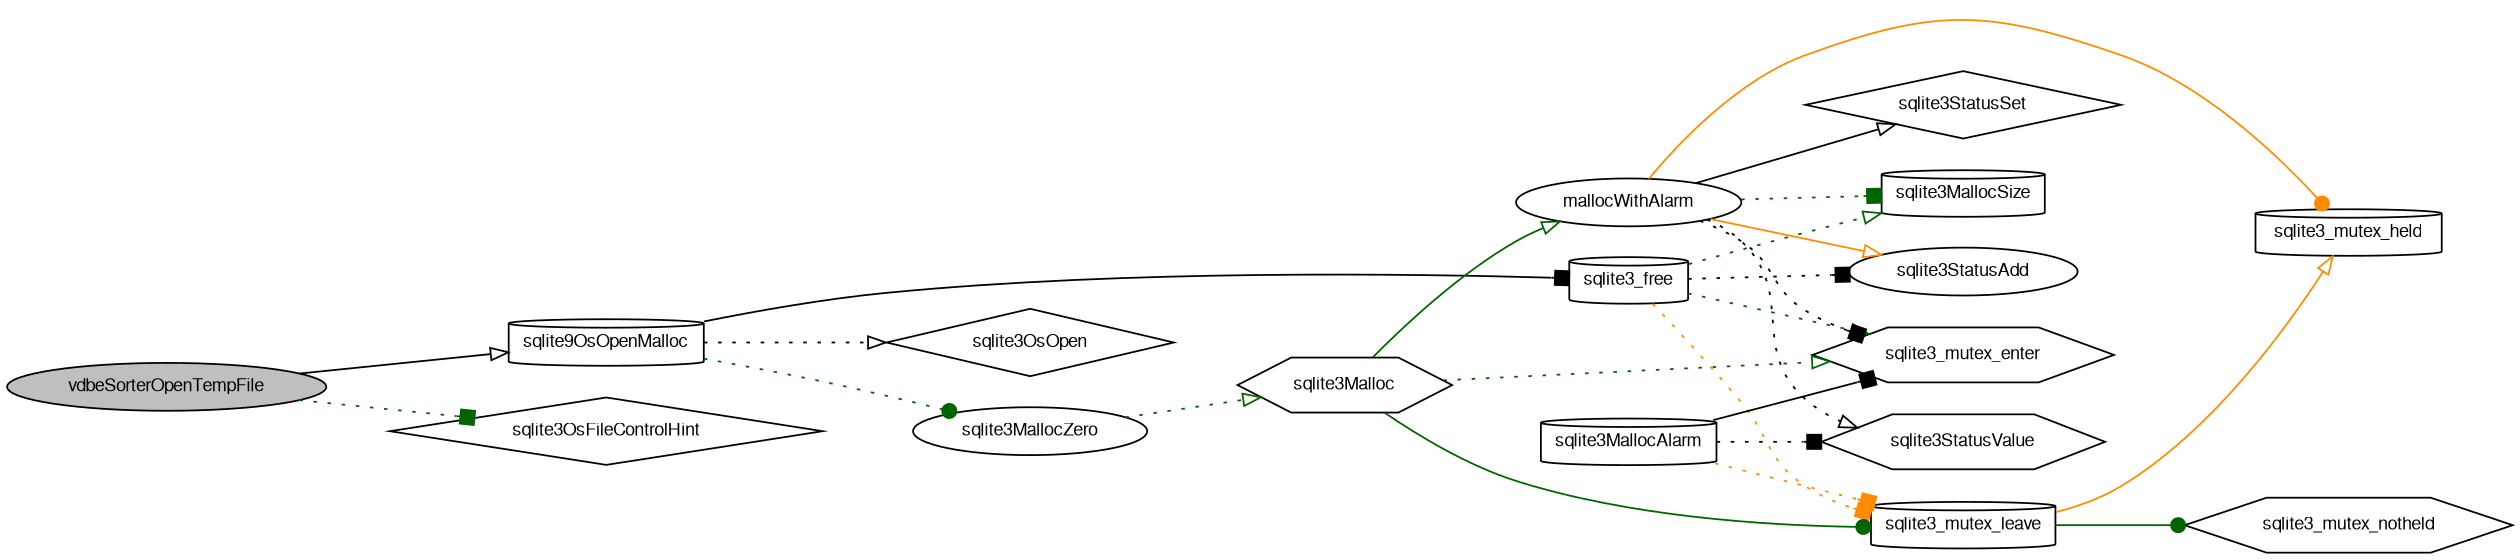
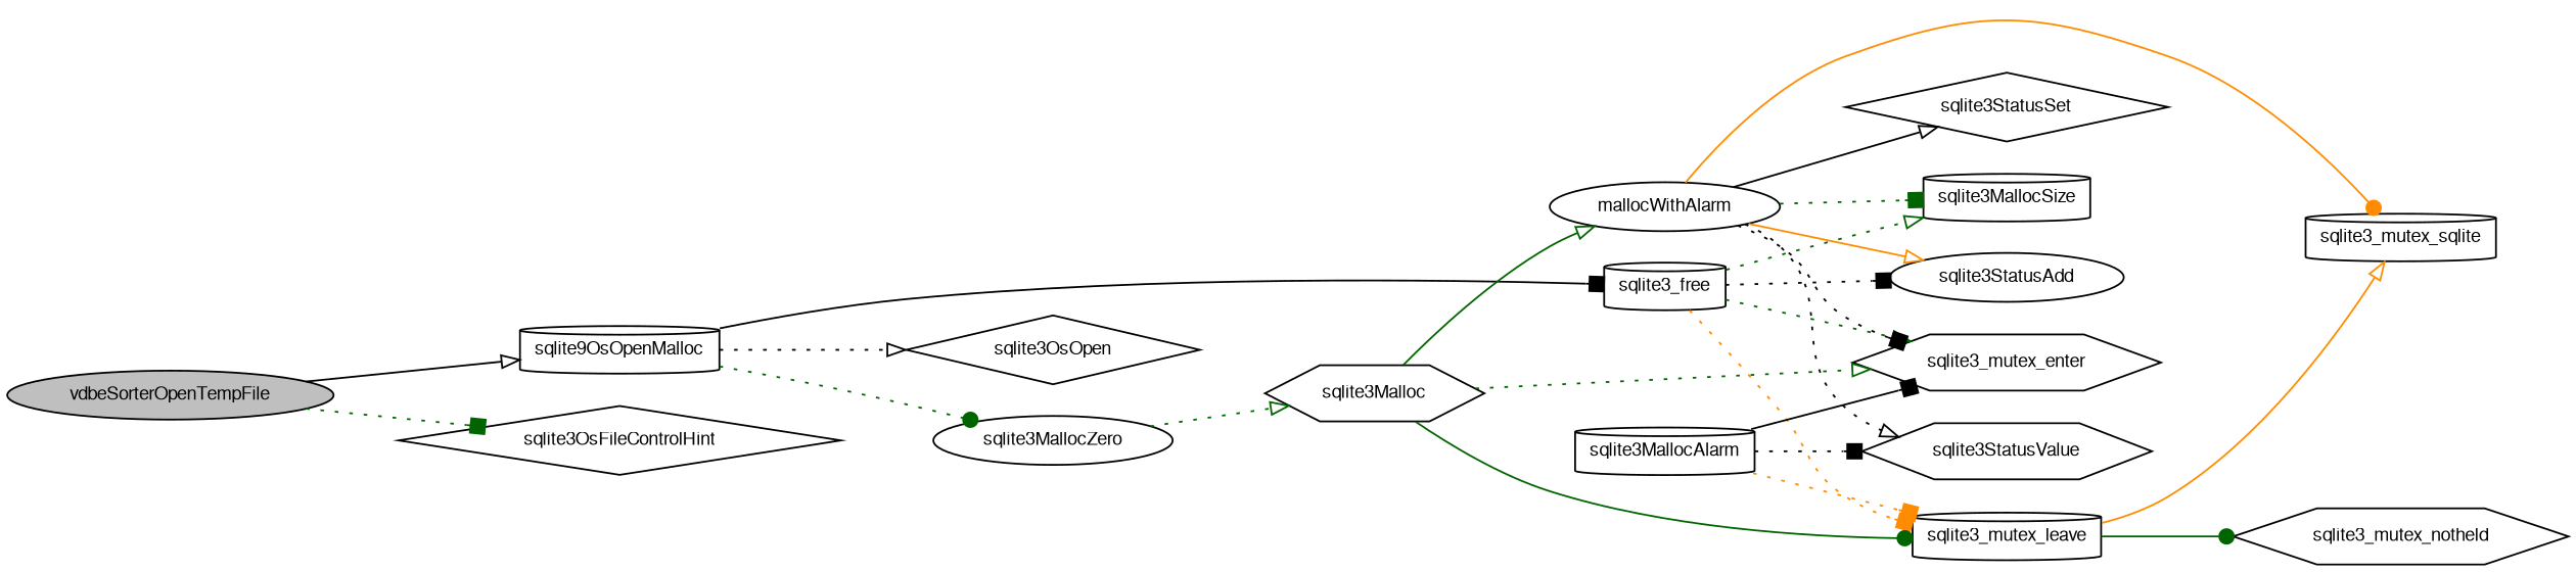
  digraph {
    rankdir=LR
    node [color=black fillcolor=white fontname=FreeSans fontsize=10 shape=cylinder style=filled]
    edge [arrowhead=onormal color=darkgreen fontname=FreeSans fontsize=10 labelfontname=FreeSans labelfontsize=10 style=dotted]
    n1 [fillcolor=grey75 fontcolor=black height=0.2 label=vdbeSorterOpenTempFile shape=ellipse width=0.4]
    n2 [height=0.2 label=sqlite9OsOpenMalloc width=0.4]
    n3 [height=0.2 label=sqlite3OsFileControlHint shape=diamond width=0.4]
    n4 [height=0.2 label=sqlite3MallocZero shape=ellipse width=0.4]
    n5 [height=0.2 label=sqlite3OsOpen shape=diamond width=0.4]
    n6 [height=0.2 label=sqlite3_free width=0.4]
    n7 [height=0.2 label=sqlite3Malloc shape=hexagon width=0.4]
    n8 [height=0.2 label=sqlite3_mutex_enter shape=hexagon width=0.4]
    n9 [height=0.2 label=sqlite3_mutex_leave width=0.4]
    n10 [height=0.2 label=sqlite3MallocSize width=0.4]
    n11 [height=0.2 label=sqlite3StatusAdd shape=ellipse width=0.4]
    n12 [height=0.2 label=mallocWithAlarm shape=ellipse width=0.4]
-   n13 [height=0.2 label=sqlite3_mutex_held width=0.4]
+   n13 [height=0.2 label=sqlite3_mutex_sqlite width=0.4]
    n14 [height=0.2 label=sqlite3StatusSet shape=diamond width=0.4]
    n15 [height=0.2 label=sqlite3StatusValue shape=hexagon width=0.4]
    n16 [height=0.2 label=sqlite3_mutex_notheld shape=hexagon width=0.4]
    n17 [height=0.2 label=sqlite3MallocAlarm width=0.4]
    n1 -> n2 [color=black style=solid]
    n1 -> n3 [arrowhead=box]
    n2 -> n4 [arrowhead=dot]
    n2 -> n5 [color=black]
    n2 -> n6 [arrowhead=box color=black style=solid]
    n4 -> n7
    n6 -> n8
    n6 -> n9 [arrowhead=box color=darkorange]
    n6 -> n10
    n6 -> n11 [arrowhead=box color=black]
    n7 -> n8
    n7 -> n9 [arrowhead=dot style=solid]
    n7 -> n12 [style=solid]
    n9 -> n13 [color=darkorange style=solid]
    n9 -> n16 [arrowhead=dot style=solid]
    n12 -> n8 [arrowhead=box color=black]
    n12 -> n10 [arrowhead=box]
    n12 -> n11 [color=darkorange style=solid]
    n12 -> n13 [arrowhead=dot color=darkorange style=solid]
    n12 -> n14 [color=black style=solid]
    n12 -> n15 [color=black]
    n17 -> n8 [arrowhead=box color=black style=solid]
    n17 -> n9 [arrowhead=box color=darkorange]
    n17 -> n15 [arrowhead=box color=black]
  }
